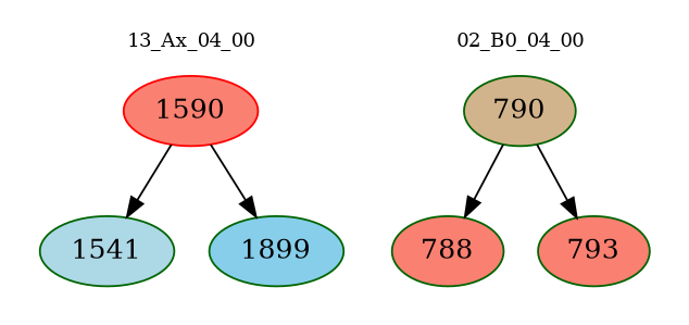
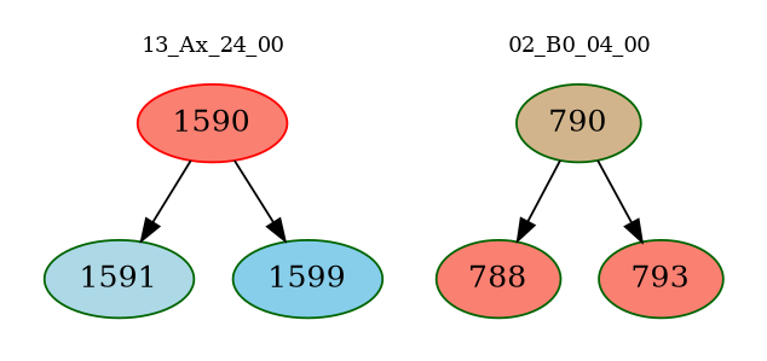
  digraph {
    node [color=darkgreen fillcolor=salmon style=filled]
    edge [color=black]
    n1 [color=red label=1590]
-   n2 [fillcolor=lightblue label=1541]
-   n3 [fillcolor=skyblue label=1899]
+   n2 [fillcolor=lightblue label=1591]
+   n3 [fillcolor=skyblue label=1599]
    n4 [fillcolor=tan label=790]
    n5 [label=788]
    n6 [label=793]
    subgraph cluster_1 {
      color=white
      fontsize=10
-     label="13_Ax_04_00"
+     label="13_Ax_24_00"
      n1
      n2
      n3
    }
    subgraph cluster_2 {
      color=white
      fontsize=10
      label="02_B0_04_00"
      n4
      n5
      n6
    }
    n1 -> n2
    n1 -> n3
    n4 -> n5
    n4 -> n6
  }
